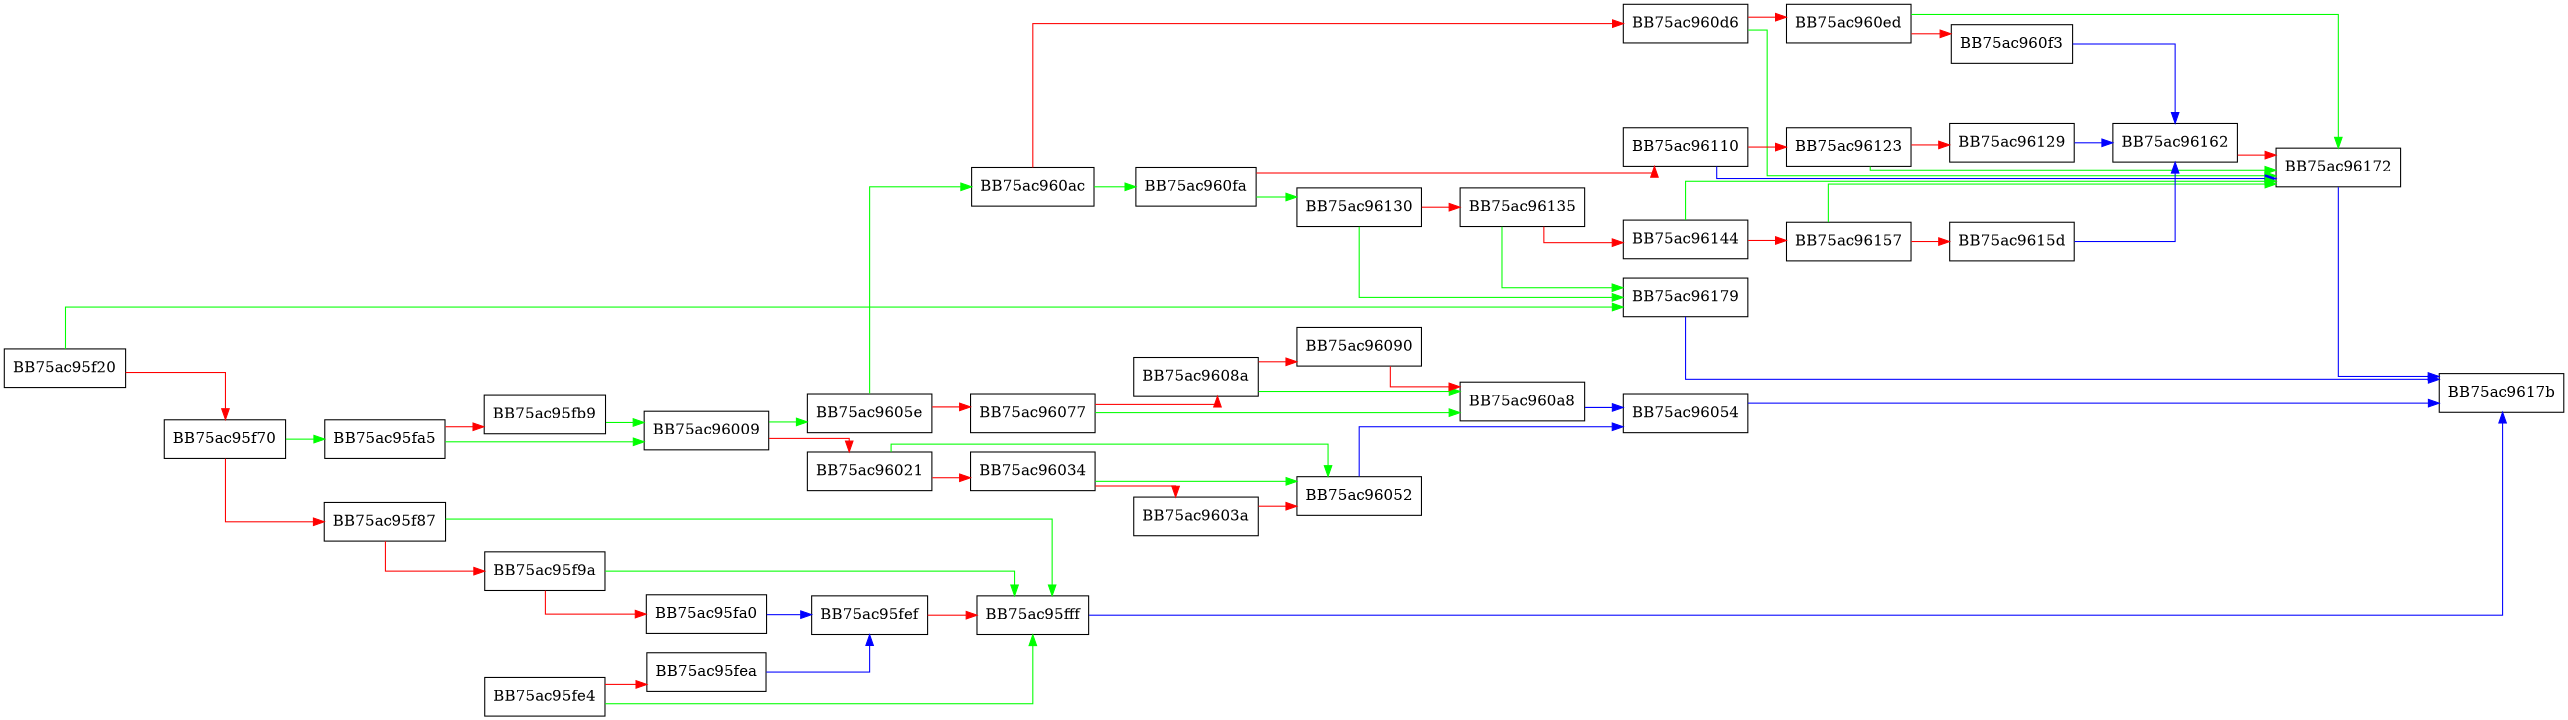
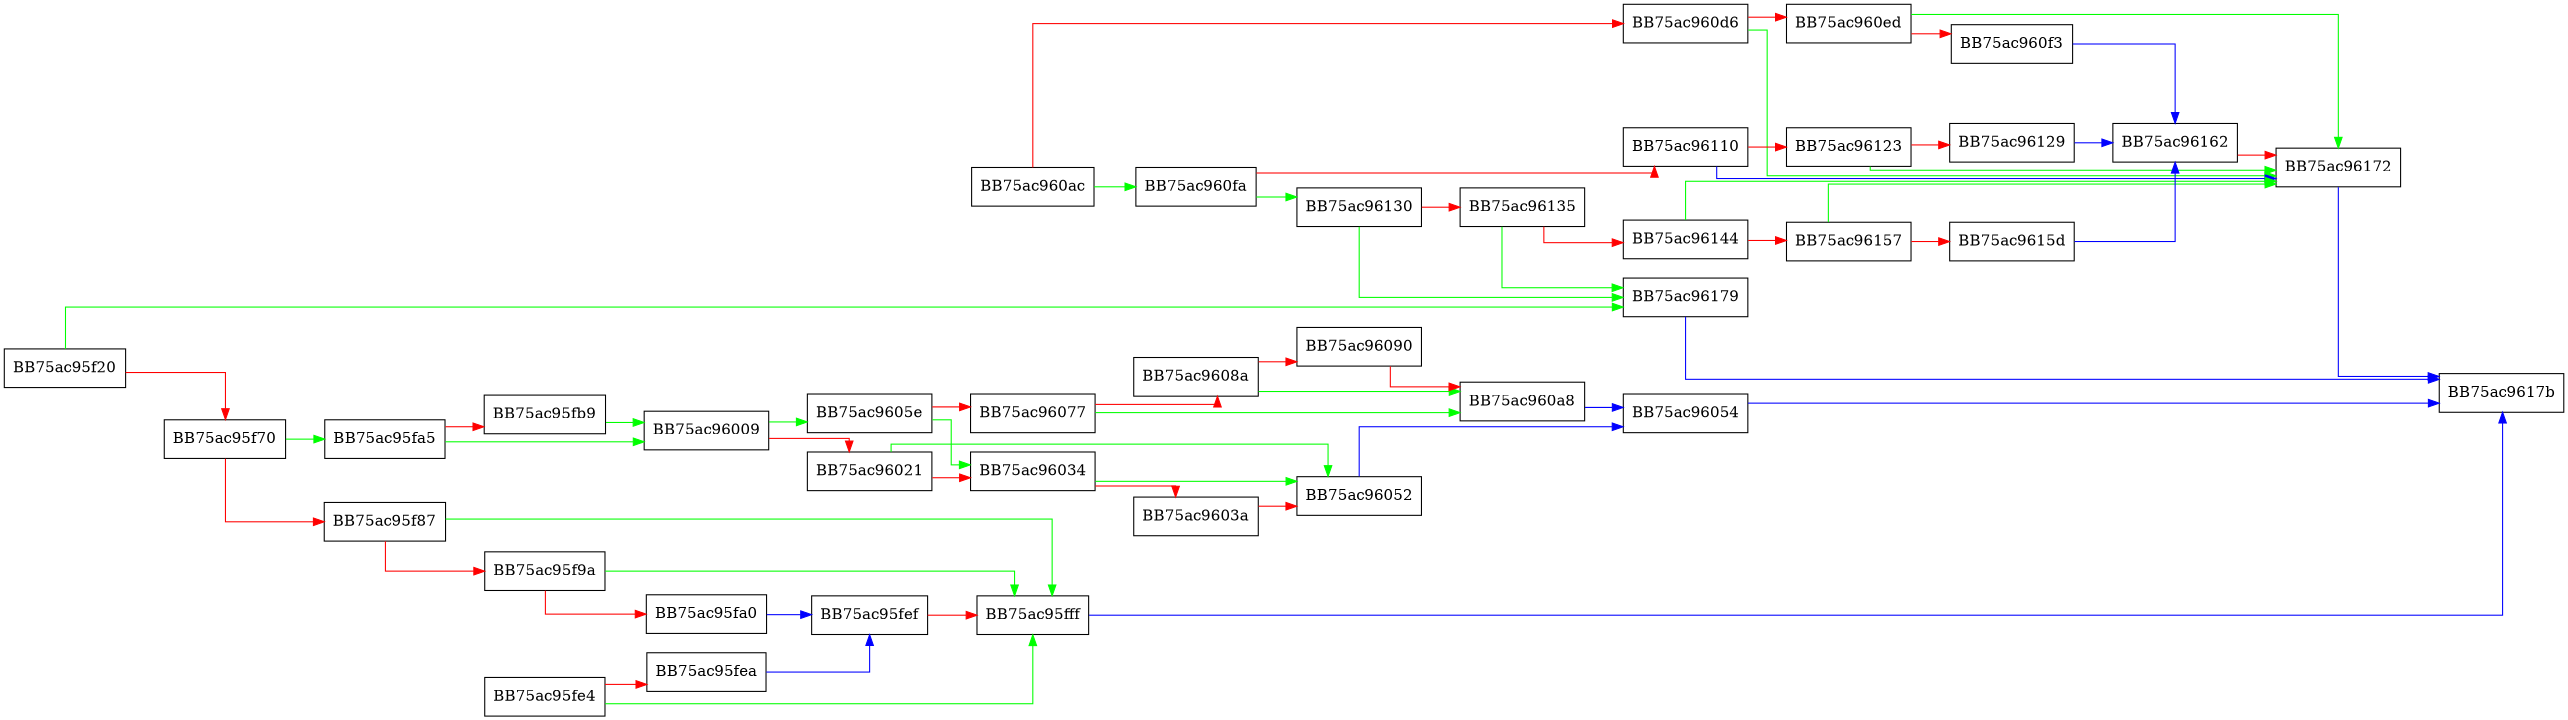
  digraph {
    rankdir=LR
    splines=ortho
    node [shape=box]
    edge [color=red]
    BB75ac95f20
    BB75ac96179
    BB75ac95f70
    BB75ac9617b
    BB75ac95fa5
    BB75ac95f87
    BB75ac96009
    BB75ac95fb9
    BB75ac95fff
    BB75ac95f9a
    BB75ac9605e
    BB75ac96021
    BB75ac95fa0
    BB75ac95fef
    BB75ac960ac
    BB75ac96077
    BB75ac96052
    BB75ac96034
    BB75ac95fe4
    BB75ac95fea
    BB75ac960fa
    BB75ac960d6
    BB75ac960a8
    BB75ac9608a
    BB75ac96054
    BB75ac9603a
    BB75ac96130
    BB75ac96110
    BB75ac96172
    BB75ac960ed
    BB75ac96090
    BB75ac96135
    BB75ac96123
    BB75ac960f3
    BB75ac96162
    BB75ac96144
    BB75ac96129
    BB75ac96157
    BB75ac9615d
    BB75ac95f20 -> BB75ac96179 [color=green]
    BB75ac95f20 -> BB75ac95f70
    BB75ac96179 -> BB75ac9617b [color=blue]
    BB75ac95f70 -> BB75ac95fa5 [color=green]
    BB75ac95f70 -> BB75ac95f87
    BB75ac95fa5 -> BB75ac96009 [color=green]
    BB75ac95fa5 -> BB75ac95fb9
    BB75ac95f87 -> BB75ac95fff [color=green]
    BB75ac95f87 -> BB75ac95f9a
    BB75ac96009 -> BB75ac9605e [color=green]
    BB75ac96009 -> BB75ac96021
    BB75ac95fb9 -> BB75ac96009 [color=green]
    BB75ac95fff -> BB75ac9617b [color=blue]
    BB75ac95f9a -> BB75ac95fff [color=green]
    BB75ac95f9a -> BB75ac95fa0
-   BB75ac9605e -> BB75ac960ac [color=green]
+   BB75ac9605e -> BB75ac96034 [color=green]
    BB75ac9605e -> BB75ac96077
    BB75ac96021 -> BB75ac96052 [color=green]
    BB75ac96021 -> BB75ac96034
    BB75ac95fa0 -> BB75ac95fef [color=blue]
    BB75ac95fef -> BB75ac95fff
    BB75ac960ac -> BB75ac960fa [color=green]
    BB75ac960ac -> BB75ac960d6
    BB75ac96077 -> BB75ac960a8 [color=green]
    BB75ac96077 -> BB75ac9608a
    BB75ac96052 -> BB75ac96054 [color=blue]
    BB75ac96034 -> BB75ac96052 [color=green]
    BB75ac96034 -> BB75ac9603a
    BB75ac95fe4 -> BB75ac95fff [color=green]
    BB75ac95fe4 -> BB75ac95fea
    BB75ac95fea -> BB75ac95fef [color=blue]
    BB75ac960fa -> BB75ac96130 [color=green]
    BB75ac960fa -> BB75ac96110
    BB75ac960d6 -> BB75ac96172 [color=green]
    BB75ac960d6 -> BB75ac960ed
    BB75ac960a8 -> BB75ac96054 [color=blue]
    BB75ac9608a -> BB75ac960a8 [color=green]
    BB75ac9608a -> BB75ac96090
    BB75ac96054 -> BB75ac9617b [color=blue]
    BB75ac9603a -> BB75ac96052
    BB75ac96130 -> BB75ac96179 [color=green]
    BB75ac96130 -> BB75ac96135
    BB75ac96110 -> BB75ac96172 [color=blue]
    BB75ac96110 -> BB75ac96123
    BB75ac96172 -> BB75ac9617b [color=blue]
    BB75ac960ed -> BB75ac96172 [color=green]
    BB75ac960ed -> BB75ac960f3
    BB75ac96090 -> BB75ac960a8
    BB75ac96135 -> BB75ac96179 [color=green]
    BB75ac96135 -> BB75ac96144
    BB75ac96123 -> BB75ac96172 [color=green]
    BB75ac96123 -> BB75ac96129
    BB75ac960f3 -> BB75ac96162 [color=blue]
    BB75ac96162 -> BB75ac96172
    BB75ac96144 -> BB75ac96172 [color=green]
    BB75ac96144 -> BB75ac96157
    BB75ac96129 -> BB75ac96162 [color=blue]
    BB75ac96157 -> BB75ac96172 [color=green]
    BB75ac96157 -> BB75ac9615d
    BB75ac9615d -> BB75ac96162 [color=blue]
  }
